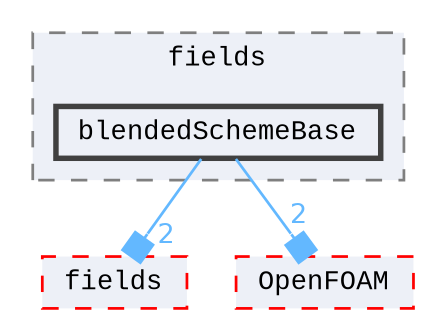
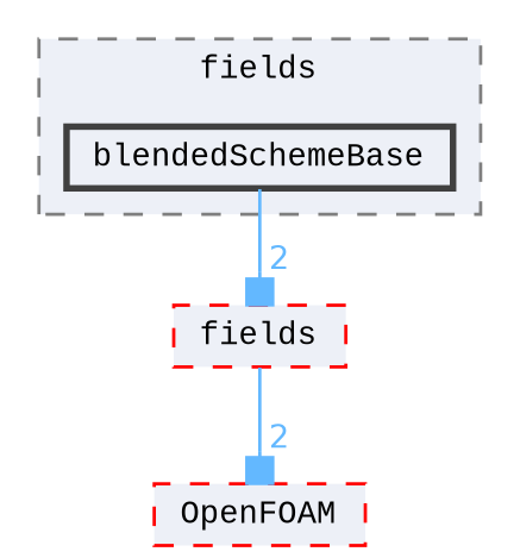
  digraph {
    compound=true
    fontname="Liberation Mono"
    node [color=red fillcolor="#edf0f7" fontname="Liberation Mono" fontsize=10 shape=box style="filled,dashed"]
    edge [arrowhead=box color=steelblue1 fontcolor=steelblue1 fontname="Liberation Mono" fontsize=10 headlabel=2 labeldistance=1.5 labelfontname=Helvetica labelfontsize=10]
    n1 [color=grey25 height=0.2 label=blendedSchemeBase style="filled,bold" width=0.4]
    n2 [height=0.2 label=fields width=0.4]
    n3 [height=0.2 label=OpenFOAM width=0.4]
    subgraph cluster_1 {
      bgcolor="#edf0f7"
      fontsize=10
      label=fields
      pencolor=grey50
      style="filled,dashed"
      n1
    }
    n1 -> n2
-   n1 -> n3
+   n2 -> n3
  }
